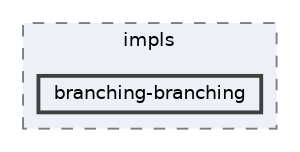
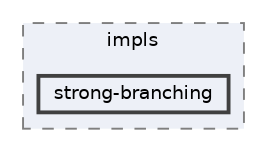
  digraph {
    compound=true
    rankdir=LR
-   n1 [color=grey25 fillcolor="#edf0f7" fontname=Helvetica fontsize=10 height=0.2 label="branching-branching" shape=box style="filled,bold" width=0.4]
+   n1 [color=grey25 fillcolor="#edf0f7" fontname=Helvetica fontsize=10 height=0.2 label="strong-branching" shape=box style="filled,bold" width=0.4]
    subgraph cluster_1 {
      bgcolor="#edf0f7"
      fontname=Helvetica
      fontsize=10
      label=impls
      pencolor=grey50
      style="filled,dashed"
      n1
    }
  }
